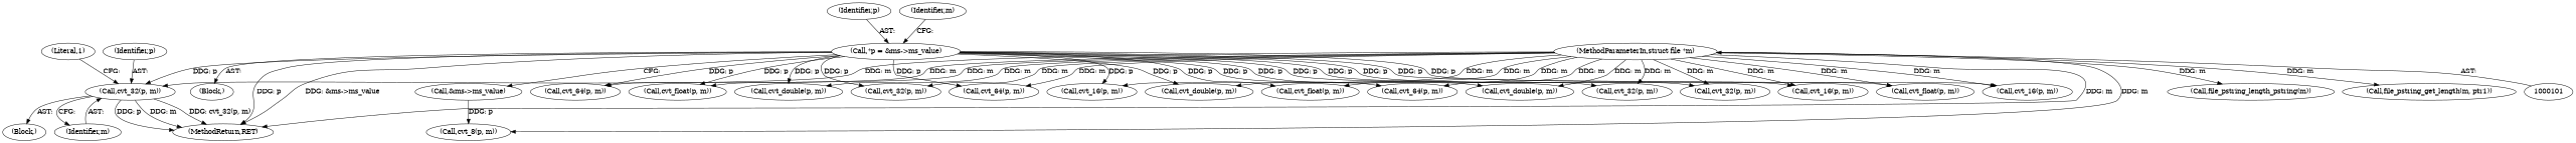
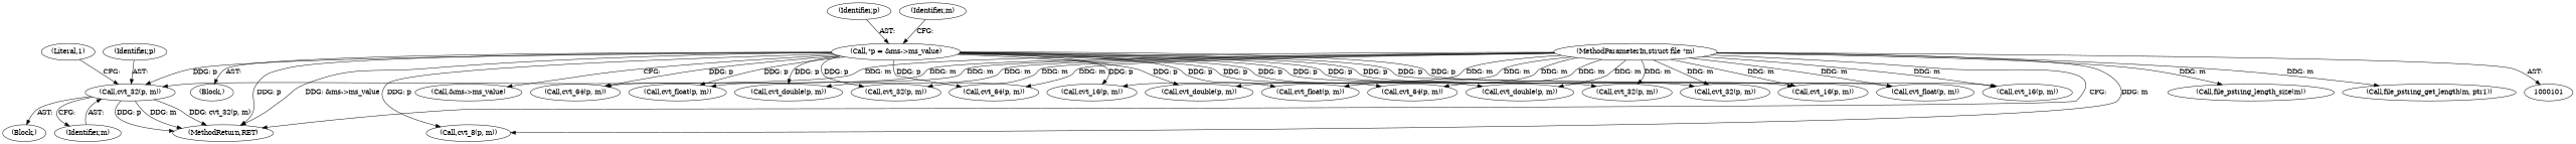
  digraph {
    n1 [label="(Call,cvt_32(p, m))"]
    n2 [label="(MethodReturn,RET)"]
    n3 [label="(Block,)"]
    n4 [label="(Identifier,m)"]
    n5 [label="(Call,*p = &ms->ms_value)"]
    n6 [label="(Call,cvt_64(p, m))"]
    n7 [label="(Call,cvt_float(p, m))"]
    n8 [label="(Call,cvt_double(p, m))"]
    n9 [label="(Call,&ms->ms_value)"]
    n10 [label="(Call,cvt_8(p, m))"]
    n11 [label="(Call,cvt_64(p, m))"]
    n12 [label="(Call,cvt_double(p, m))"]
    n13 [label="(Call,cvt_64(p, m))"]
    n14 [label="(Call,cvt_16(p, m))"]
    n15 [label="(Call,cvt_float(p, m))"]
    n16 [label="(Call,cvt_double(p, m))"]
    n17 [label="(Block,)"]
    n18 [label="(Call,cvt_float(p, m))"]
    n19 [label="(Call,cvt_16(p, m))"]
    n20 [label="(Call,cvt_32(p, m))"]
    n21 [label="(Call,cvt_32(p, m))"]
    n22 [label="(Call,cvt_16(p, m))"]
    n23 [label="(Call,cvt_32(p, m))"]
    n24 [label="(MethodParameterIn,struct file *m)"]
-   n25 [label="(Call,file_pstring_length_pstring(m))"]
+   n25 [label="(Call,file_pstring_length_size(m))"]
    n26 [label="(Call,file_pstring_get_length(m, ptr1))"]
    1000101
    n28 [label="(Identifier,p)"]
    n29 [label="(Literal,1)"]
    n30 [label="(Identifier,m)"]
    n31 [label="(Identifier,p)"]
    n1 -> n2 [label="DDG: cvt_32(p, m)"]
    n1 -> n2 [label="DDG: p"]
    n1 -> n2 [label="DDG: m"]
    n1 -> n3 [label="AST: "]
    n1 -> n4 [label="CFG: "]
    n4 -> n1 [label="AST: "]
    n5 -> n1 [label="DDG: p"]
    n5 -> n2 [label="DDG: p"]
    n5 -> n2 [label="DDG: &ms->ms_value"]
    n5 -> n6 [label="DDG: p"]
    n5 -> n7 [label="DDG: p"]
    n5 -> n8 [label="DDG: p"]
    n5 -> n9 [label="CFG: "]
-   n9 -> n10 [label="DDG: p"]
+   n5 -> n10 [label="DDG: p"]
    n5 -> n11 [label="DDG: p"]
    n5 -> n12 [label="DDG: p"]
    n5 -> n13 [label="DDG: p"]
    n5 -> n14 [label="DDG: p"]
    n5 -> n15 [label="DDG: p"]
    n5 -> n16 [label="DDG: p"]
    n5 -> n17 [label="AST: "]
    n5 -> n18 [label="DDG: p"]
    n5 -> n19 [label="DDG: p"]
    n5 -> n20 [label="DDG: p"]
    n5 -> n21 [label="DDG: p"]
    n5 -> n22 [label="DDG: p"]
    n5 -> n23 [label="DDG: p"]
    n24 -> n1 [label="DDG: m"]
-   n24 -> n2 [label="DDG: m"]
+   n24 -> n2 [label="CFG: "]
    n24 -> n6 [label="DDG: m"]
    n24 -> n7 [label="DDG: m"]
    n24 -> n8 [label="DDG: m"]
    n24 -> n10 [label="DDG: m"]
    n24 -> n11 [label="DDG: m"]
    n24 -> n12 [label="DDG: m"]
    n24 -> n13 [label="DDG: m"]
    n24 -> n14 [label="DDG: m"]
    n24 -> n15 [label="DDG: m"]
    n24 -> n16 [label="DDG: m"]
    n24 -> n18 [label="DDG: m"]
    n24 -> n19 [label="DDG: m"]
    n24 -> n20 [label="DDG: m"]
    n24 -> n21 [label="DDG: m"]
    n24 -> n22 [label="DDG: m"]
    n24 -> n23 [label="DDG: m"]
    n24 -> n25 [label="DDG: m"]
    n24 -> n26 [label="DDG: m"]
-   1000101 -> n24 [label="AST: "]
+   n24 -> 1000101 [label="AST: "]
    n28 -> n5 [label="AST: "]
    n29 -> n1 [label="CFG: "]
    n30 -> n5 [label="CFG: "]
    n31 -> n1 [label="AST: "]
  }
